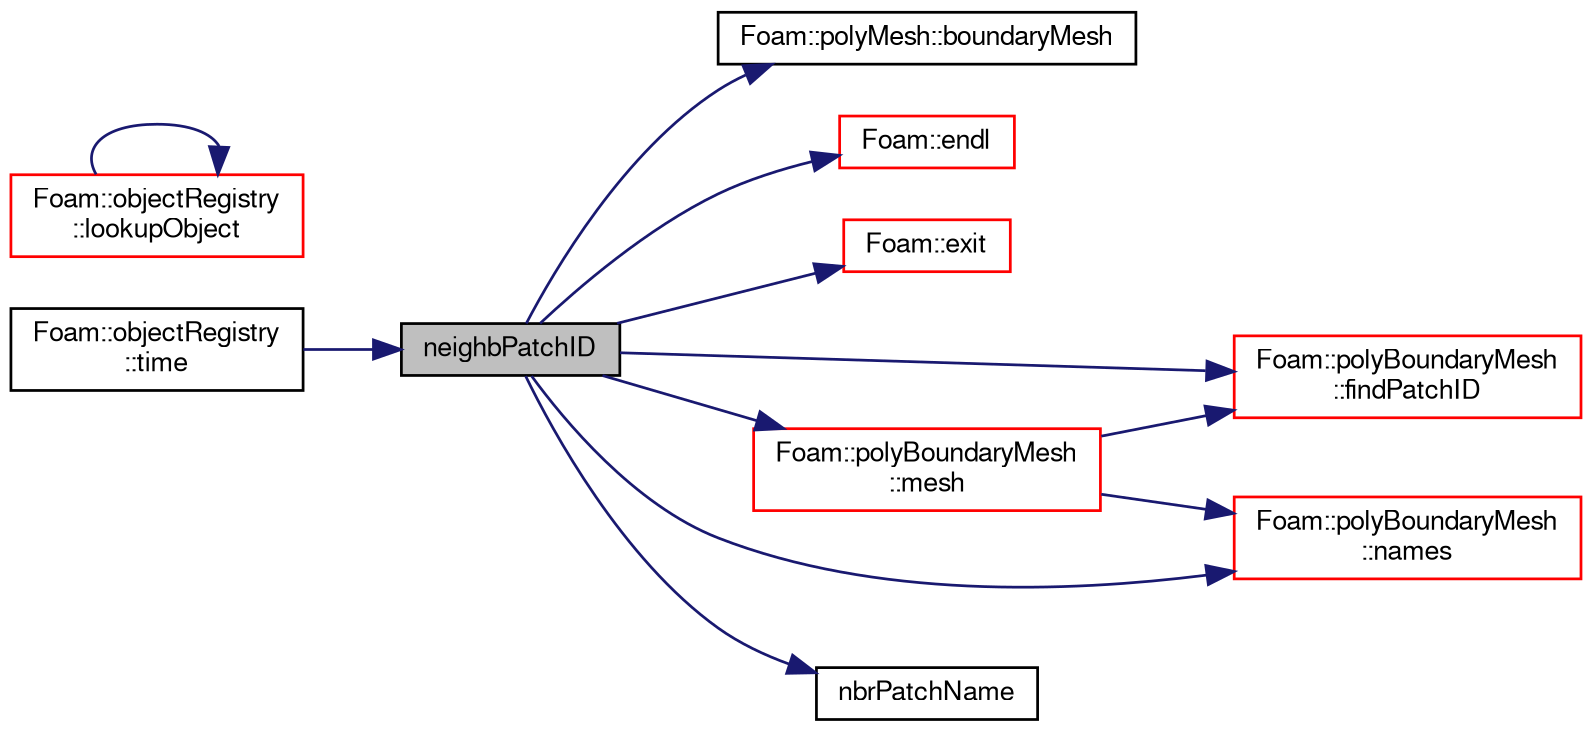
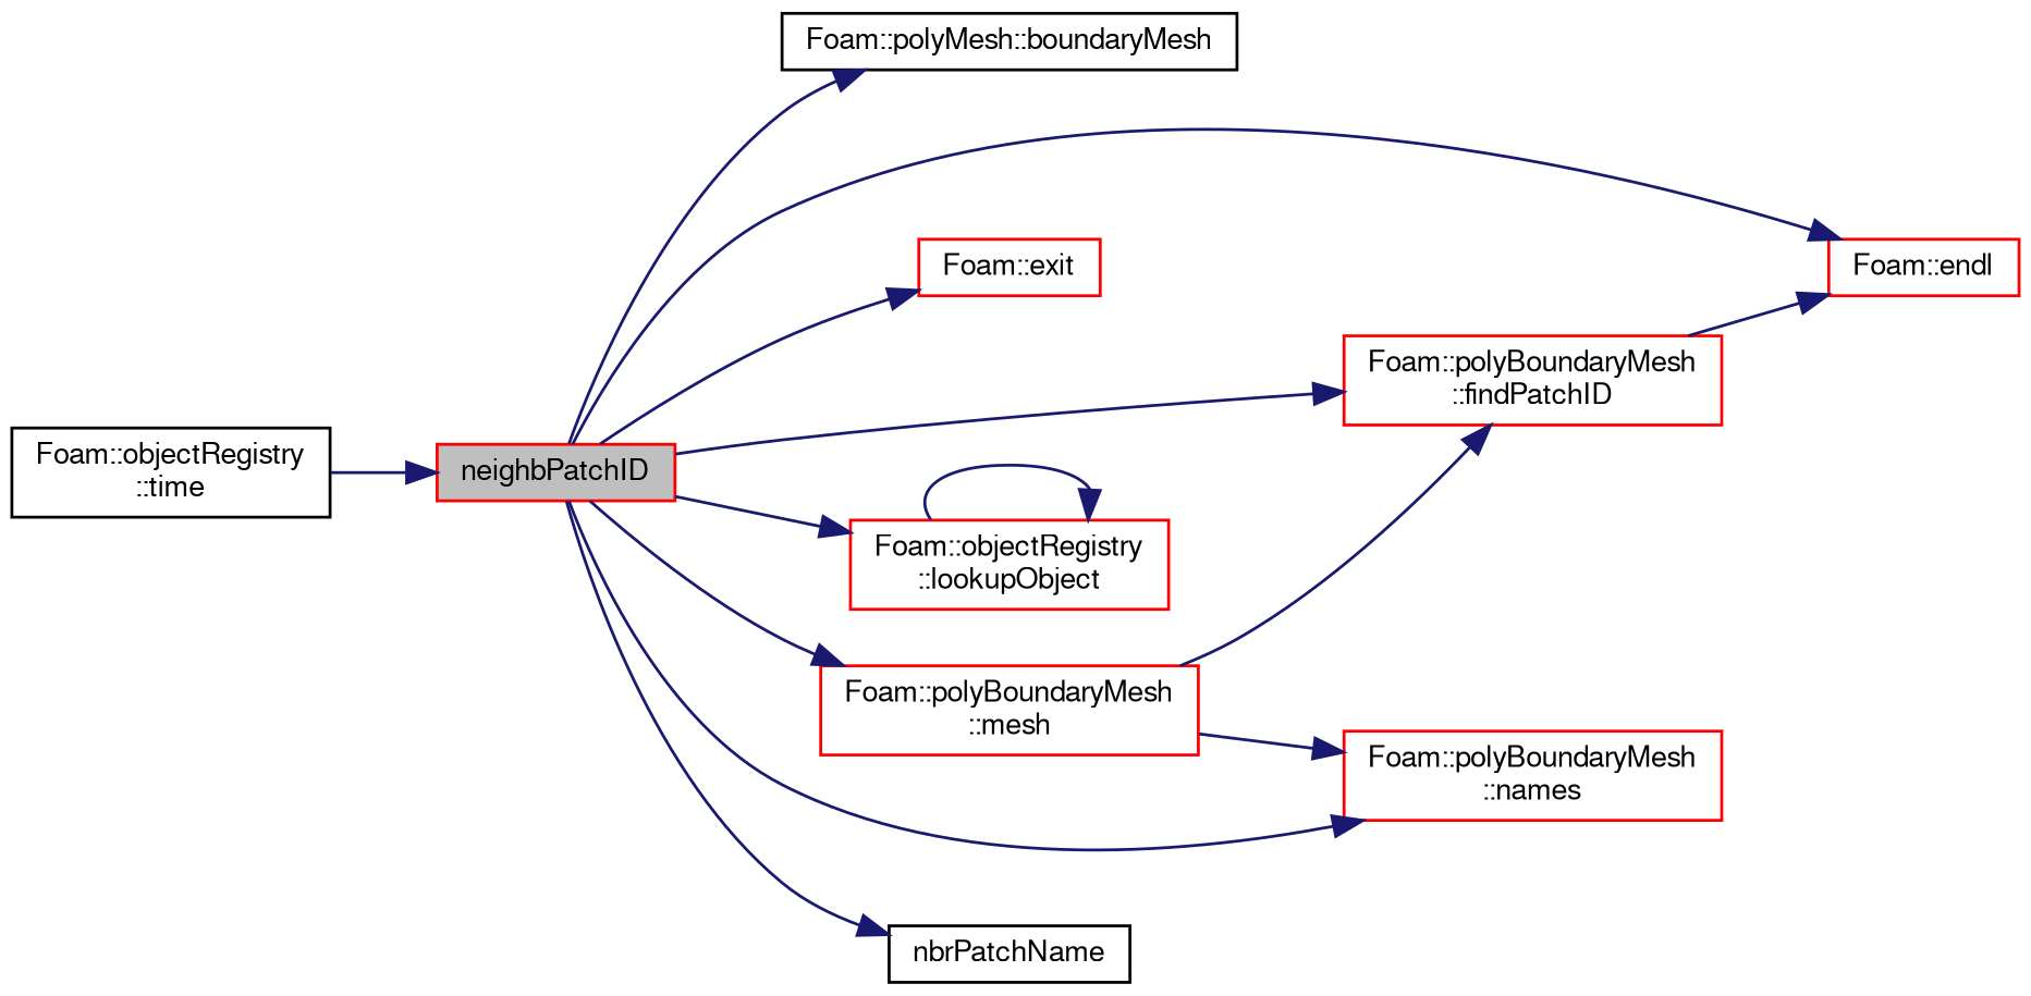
  digraph {
    rankdir=LR
    node [color=red fontname=FreeSans fontsize=10 shape=record]
    edge [color=midnightblue fontname=FreeSans fontsize=10 labelfontname=FreeSans labelfontsize=10 style=solid]
-   n1 [color=black fillcolor=grey75 fontcolor=black height=0.2 label=neighbPatchID style=filled width=0.4]
+   n1 [fillcolor=grey75 fontcolor=black height=0.2 label=neighbPatchID style=filled width=0.4]
    n2 [color=black height=0.2 label="Foam::polyMesh::boundaryMesh" width=0.4]
    n3 [height=0.2 label="Foam::endl" width=0.4]
    n4 [height=0.2 label="Foam::exit" width=0.4]
    n5 [height=0.2 label="Foam::polyBoundaryMesh\l::findPatchID" width=0.4]
    n6 [height=0.2 label="Foam::objectRegistry\l::lookupObject" width=0.4]
    n7 [height=0.2 label="Foam::polyBoundaryMesh\l::mesh" width=0.4]
    n8 [height=0.2 label="Foam::polyBoundaryMesh\l::names" width=0.4]
    n9 [color=black height=0.2 label=nbrPatchName width=0.4]
    n10 [color=black height=0.2 label="Foam::objectRegistry\l::time" width=0.4]
    n1 -> n2
    n1 -> n3
    n1 -> n4
    n1 -> n5
+   n1 -> n6
    n1 -> n7
    n1 -> n8
    n1 -> n9
+   n5 -> n3
    n6 -> n6
    n7 -> n5
    n7 -> n8
    n10 -> n1
  }
